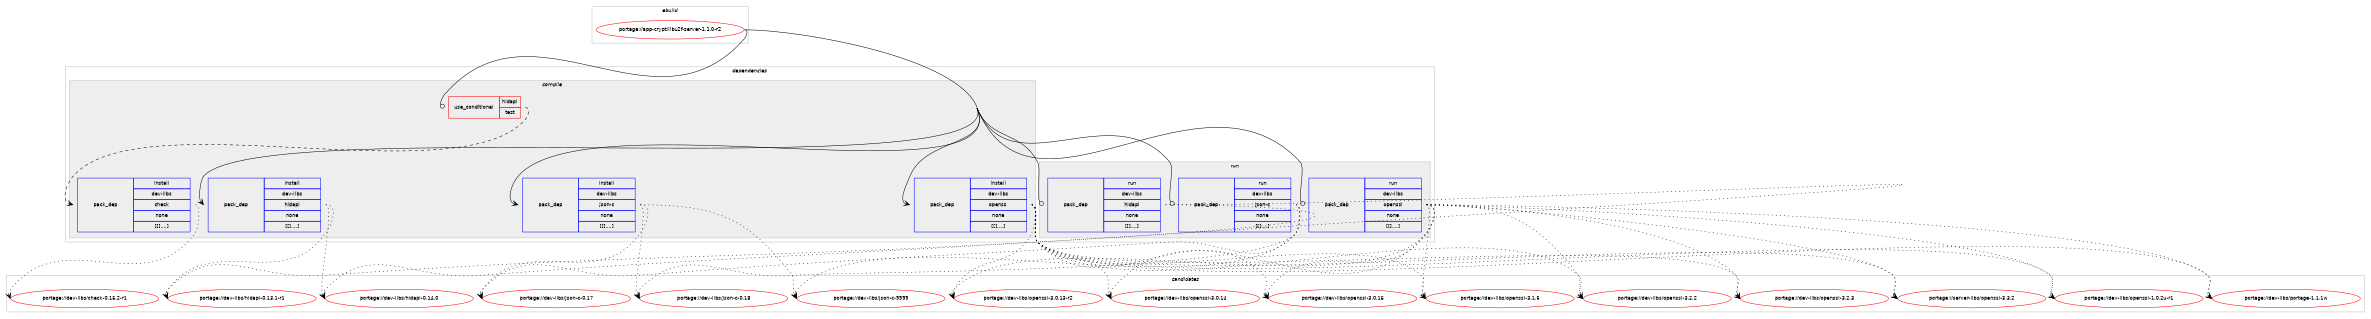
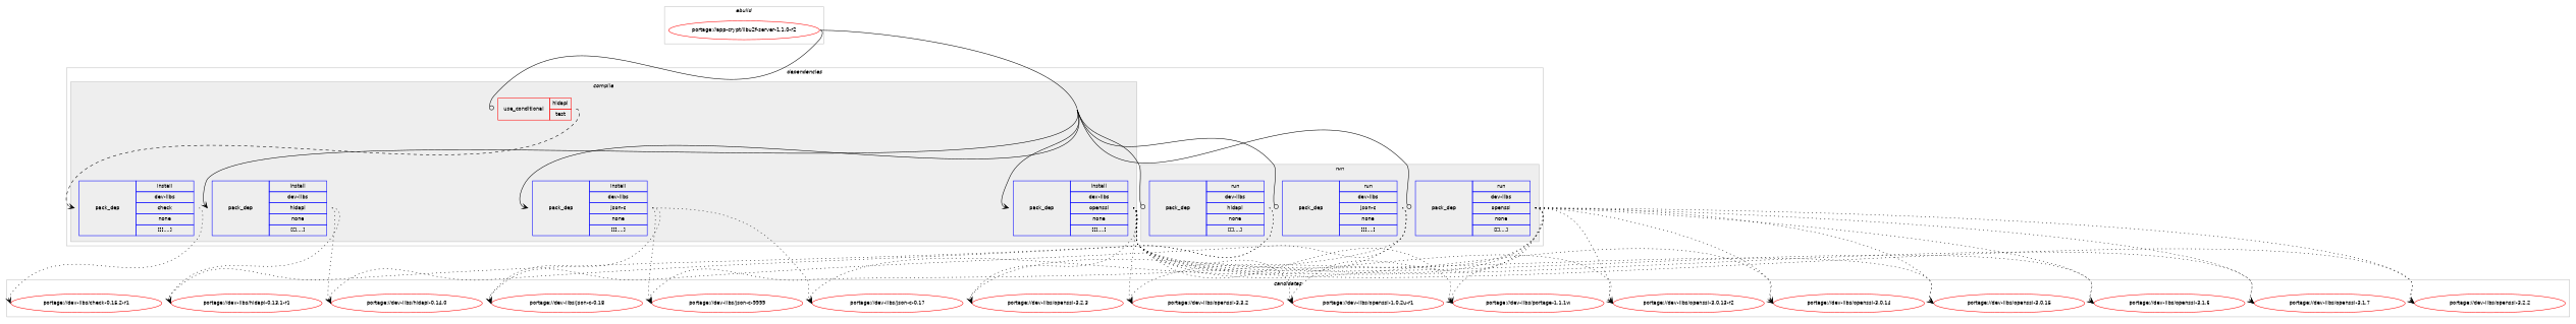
  digraph {
    compound=true
    concentrate=true
    fontname=Helvetica
    fontsize=10
    newrank=true
    rankdir=TB
    ranksep=1.5
    node [color=red fontname=Helvetica fontsize=10]
    edge [arrowhead=vee headport=w style=dotted tailport=e weight=100]
    n1 [label="portage://app-crypt/libu2f-server-1.1.0-r2" width=4]
    n2 [color=blue label=<<TABLE BORDER="0" CELLBORDER="1" CELLSPACING="0" CELLPADDING="4" WIDTH="220"><TR><TD ROWSPAN="6" CELLPADDING="30">pack_dep</TD></TR><TR><TD WIDTH="110">install</TD></TR><TR><TD>dev-libs</TD></TR><TR><TD>check</TD></TR><TR><TD>none</TD></TR><TR><TD>[[],,,,]</TD></TR></TABLE>> shape=none]
    n3 [label=<<TABLE BORDER="0" CELLBORDER="1" CELLSPACING="0" CELLPADDING="4"><TR><TD ROWSPAN="3" CELLPADDING="10">use_conditional</TD></TR><TR><TD>hidapi</TD></TR><TR><TD>test</TD></TR></TABLE>> shape=none]
    n4 [color=blue label=<<TABLE BORDER="0" CELLBORDER="1" CELLSPACING="0" CELLPADDING="4" WIDTH="220"><TR><TD ROWSPAN="6" CELLPADDING="30">pack_dep</TD></TR><TR><TD WIDTH="110">install</TD></TR><TR><TD>dev-libs</TD></TR><TR><TD>hidapi</TD></TR><TR><TD>none</TD></TR><TR><TD>[[],,,,]</TD></TR></TABLE>> shape=none]
    n5 [color=blue label=<<TABLE BORDER="0" CELLBORDER="1" CELLSPACING="0" CELLPADDING="4" WIDTH="220"><TR><TD ROWSPAN="6" CELLPADDING="30">pack_dep</TD></TR><TR><TD WIDTH="110">install</TD></TR><TR><TD>dev-libs</TD></TR><TR><TD>json-c</TD></TR><TR><TD>none</TD></TR><TR><TD>[[],,,,]</TD></TR></TABLE>> shape=none]
    n6 [color=blue label=<<TABLE BORDER="0" CELLBORDER="1" CELLSPACING="0" CELLPADDING="4" WIDTH="220"><TR><TD ROWSPAN="6" CELLPADDING="30">pack_dep</TD></TR><TR><TD WIDTH="110">install</TD></TR><TR><TD>dev-libs</TD></TR><TR><TD>openssl</TD></TR><TR><TD>none</TD></TR><TR><TD>[[],,,,]</TD></TR></TABLE>> shape=none]
    n7 [color=blue label=<<TABLE BORDER="0" CELLBORDER="1" CELLSPACING="0" CELLPADDING="4" WIDTH="220"><TR><TD ROWSPAN="6" CELLPADDING="30">pack_dep</TD></TR><TR><TD WIDTH="110">run</TD></TR><TR><TD>dev-libs</TD></TR><TR><TD>hidapi</TD></TR><TR><TD>none</TD></TR><TR><TD>[[],,,,]</TD></TR></TABLE>> shape=none]
    n8 [color=blue label=<<TABLE BORDER="0" CELLBORDER="1" CELLSPACING="0" CELLPADDING="4" WIDTH="220"><TR><TD ROWSPAN="6" CELLPADDING="30">pack_dep</TD></TR><TR><TD WIDTH="110">run</TD></TR><TR><TD>dev-libs</TD></TR><TR><TD>json-c</TD></TR><TR><TD>none</TD></TR><TR><TD>[[],,,,]</TD></TR></TABLE>> shape=none]
    n9 [color=blue label=<<TABLE BORDER="0" CELLBORDER="1" CELLSPACING="0" CELLPADDING="4" WIDTH="220"><TR><TD ROWSPAN="6" CELLPADDING="30">pack_dep</TD></TR><TR><TD WIDTH="110">run</TD></TR><TR><TD>dev-libs</TD></TR><TR><TD>openssl</TD></TR><TR><TD>none</TD></TR><TR><TD>[[],,,,]</TD></TR></TABLE>> shape=none]
    n10 [label="portage://dev-libs/check-0.15.2-r1" width=4]
    n11 [label="portage://dev-libs/hidapi-0.14.0" width=4]
    n12 [label="portage://dev-libs/hidapi-0.13.1-r1" width=4]
    n13 [label="portage://dev-libs/json-c-9999" width=4]
    n14 [label="portage://dev-libs/json-c-0.18" width=4]
    n15 [label="portage://dev-libs/json-c-0.17" width=4]
-   n16 [label="portage://server-libs/openssl-3.3.2" width=4]
+   n16 [label="portage://dev-libs/openssl-3.3.2" width=4]
    n17 [label="portage://dev-libs/openssl-3.2.3" width=4]
    n18 [label="portage://dev-libs/openssl-3.2.2" width=4]
+   n19 [label="portage://dev-libs/openssl-3.1.7" width=4]
    n20 [label="portage://dev-libs/openssl-3.1.6" width=4]
    n21 [label="portage://dev-libs/openssl-3.0.15" width=4]
    n22 [label="portage://dev-libs/openssl-3.0.14" width=4]
    n23 [label="portage://dev-libs/openssl-3.0.13-r2" width=4]
    n24 [label="portage://dev-libs/portage-1.1.1w" width=4]
    n25 [label="portage://dev-libs/openssl-1.0.2u-r1" width=4]
    subgraph cluster_1 {
      color=gray
      label=<<i>ebuild</i>>
      n1
    }
    subgraph cluster_2 {
      color=gray
      label=<<i>dependencies</i>>
      subgraph cluster_3 {
        color=gray
        fillcolor="#eeeeee"
        label=<<i>compile</i>>
        style=filled
        subgraph sub_4 {
          color=gray
          fillcolor="#eeeeee"
          label=<<i>compile</i>>
          style=filled
          n3
          subgraph sub_5 {
            color=gray
            fillcolor="#eeeeee"
            label=<<i>compile</i>>
            style=filled
            n2
          }
        }
        subgraph sub_6 {
          color=gray
          fillcolor="#eeeeee"
          label=<<i>compile</i>>
          style=filled
          n4
        }
        subgraph sub_7 {
          color=gray
          fillcolor="#eeeeee"
          label=<<i>compile</i>>
          style=filled
          n5
        }
        subgraph sub_8 {
          color=gray
          fillcolor="#eeeeee"
          label=<<i>compile</i>>
          style=filled
          n6
        }
      }
      subgraph cluster_9 {
        color=gray
        fillcolor="#eeeeee"
        label=<<i>compile and run</i>>
        style=filled
      }
      subgraph cluster_10 {
        color=gray
        fillcolor="#eeeeee"
        label=<<i>run</i>>
        style=filled
        subgraph sub_11 {
          color=gray
          fillcolor="#eeeeee"
          label=<<i>run</i>>
          style=filled
          n7
        }
        subgraph sub_12 {
          color=gray
          fillcolor="#eeeeee"
          label=<<i>run</i>>
          style=filled
          n8
        }
        subgraph sub_13 {
          color=gray
          fillcolor="#eeeeee"
          label=<<i>run</i>>
          style=filled
          n9
        }
      }
    }
    subgraph cluster_14 {
      color=gray
      label=<<i>candidates</i>>
      rank=same
      subgraph sub_15 {
        color=black
        label=<<i>candidates</i>>
        nodesep=1
        rank=same
        n10
      }
      subgraph sub_16 {
        color=black
        label=<<i>candidates</i>>
        nodesep=1
        rank=same
        n11
        n12
      }
      subgraph sub_17 {
        color=black
        label=<<i>candidates</i>>
        nodesep=1
        rank=same
        n13
        n14
        n15
      }
      subgraph sub_18 {
        color=black
        label=<<i>candidates</i>>
        nodesep=1
        rank=same
        n16
        n17
        n18
+       n19
        n20
        n21
        n22
        n23
        n24
        n25
      }
      subgraph sub_19 {
        color=black
        label=<<i>candidates</i>>
        nodesep=1
        rank=same
        n11
        n12
      }
      subgraph sub_20 {
        color=black
        label=<<i>candidates</i>>
        nodesep=1
        rank=same
        n16
        n17
        n18
+       n19
        n20
        n21
        n22
        n23
        n24
        n25
      }
      subgraph sub_21 {
        color=black
        label=<<i>candidates</i>>
        nodesep=1
        rank=same
        n13
        n14
        n15
      }
    }
    n1 -> n3 [arrowhead=odot style=solid weight=20]
    n1 -> n4 [style=solid weight=20]
    n1 -> n5 [style=solid weight=20]
    n1 -> n6 [style=solid weight=20]
    n1 -> n7 [arrowhead=odot style=solid weight=20]
    n1 -> n8 [arrowhead=odot style=solid weight=20]
    n1 -> n9 [arrowhead=odot style=solid weight=20]
    n2 -> n10
    n3 -> n2 [style=dashed weight=20]
    n4 -> n11
    n4 -> n12
    n5 -> n13
    n5 -> n14
    n5 -> n15
    n6 -> n16
    n6 -> n17
    n6 -> n18
+   n6 -> n19
    n6 -> n20
    n6 -> n21
    n6 -> n22
    n6 -> n23
    n6 -> n24
    n6 -> n25
    n7 -> n11
    n7 -> n12
    n8 -> n13
    n8 -> n14
    n8 -> n15
    n9 -> n16
    n9 -> n17
    n9 -> n18
+   n9 -> n19
    n9 -> n20
    n9 -> n21
    n9 -> n22
    n9 -> n23
    n9 -> n24
    n9 -> n25
  }
